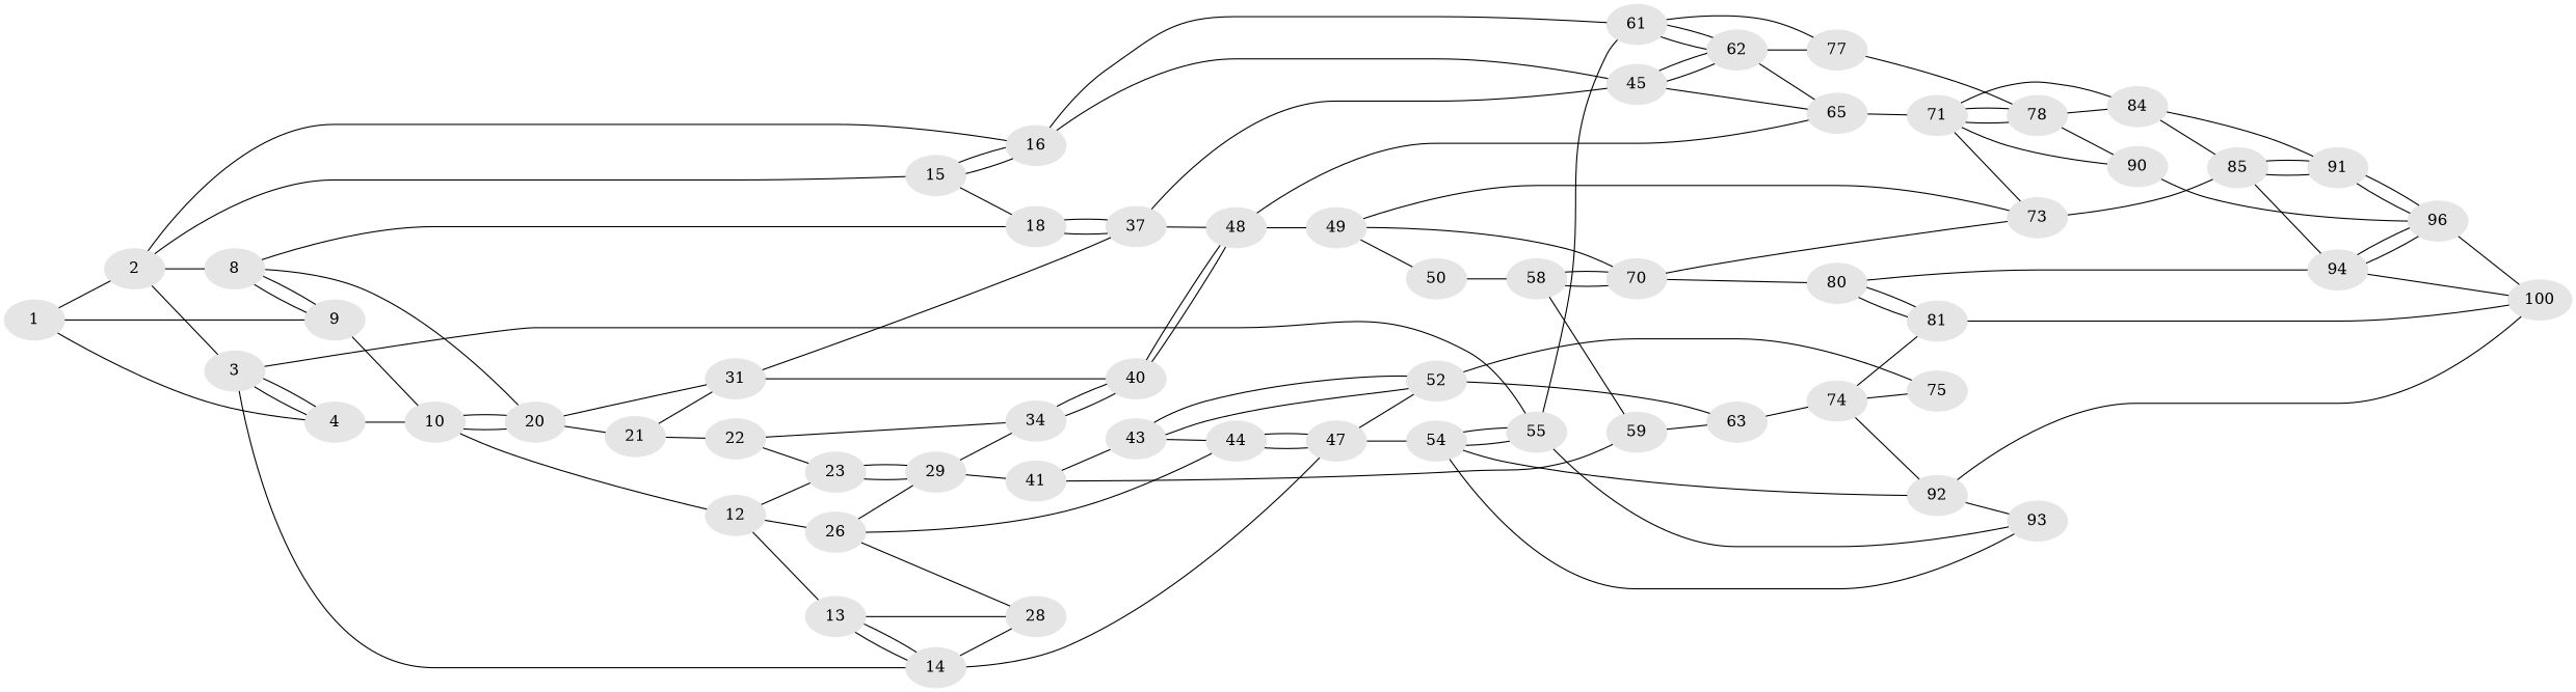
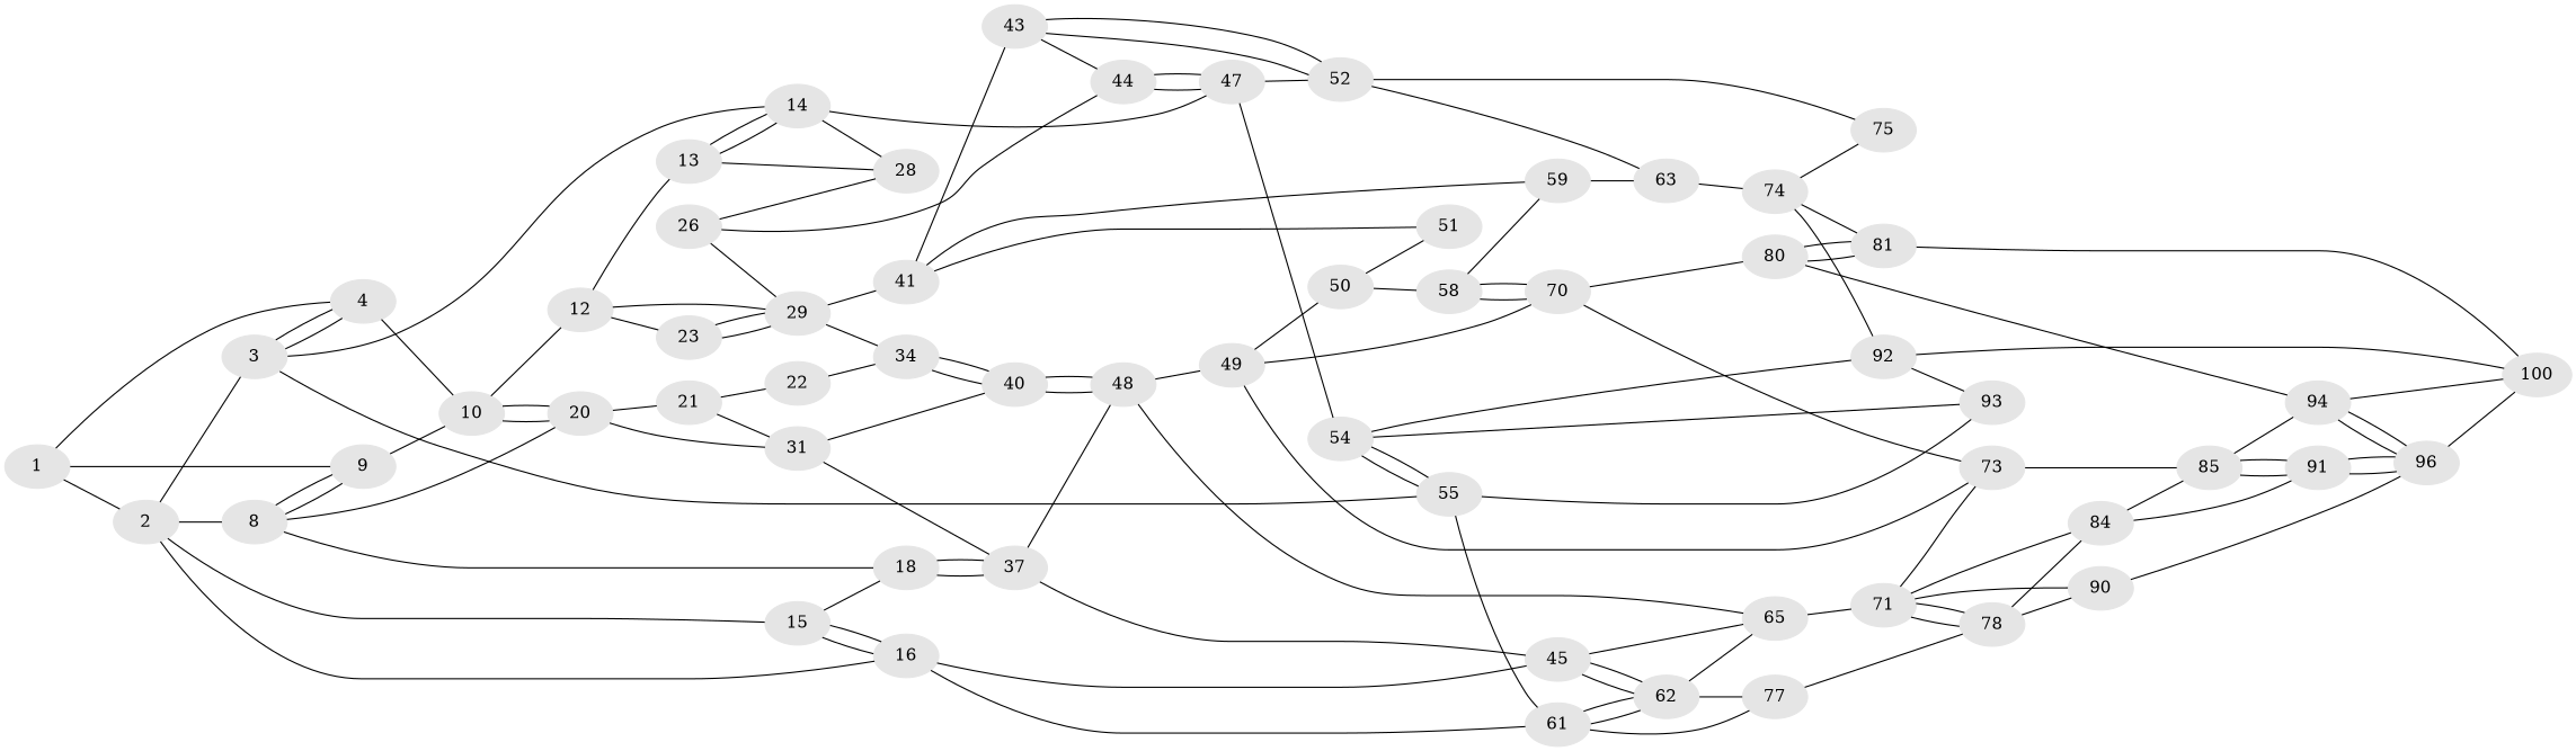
  graph {
    rankdir=LR
    node [color=gray90 style=filled]
    1 [super="+5"]
    2 [super="+7"]
    4 [super="+6"]
    9
    3
    8 [super="+19"]
    15 [super="+17"]
    16 [super="+36"]
    10 [super="+11"]
    14 [super="+30"]
    55
    18
    20 [super="+25"]
    45 [super="+46"]
    61
    28
    47 [super="+53"]
    93 [super="+97"]
    12 [super="+24"]
    37 [super="+38"]
    21 [super="+32"]
    31 [super="+39"]
    13
    23
    26 [super="+27"]
    29 [super="+35"]
    44
    52 [super="+64"]
    54 [super="+76"]
    62 [super="+68"]
    65 [super="+66"]
    77 [super="+89"]
    48 [super="+56"]
    22 [super="+33"]
    40
    34
    41 [super="+42"]
    43
+   51
    59 [super="+60"]
    49 [super="+69"]
    63 [super="+67"]
    75
    71 [super="+72"]
    92 [super="+99"]
    50 [super="+57"]
    70 [super="+79"]
    73 [super="+83"]
    58
    80
    85 [super="+86"]
    74 [super="+82"]
    78 [super="+87"]
    81
    84 [super="+88"]
    90
    94 [super="+95"]
    91
    100 [super="+101"]
    96 [super="+98"]
    1 -- 2
    1 -- 4
    1 -- 9
    2 -- 3
    2 -- 8
    2 -- 15
    2 -- 16
    4 -- 10
    9 -- 10
    3 -- 4
    3 -- 4
    3 -- 14
    3 -- 55
    8 -- 9
    8 -- 9
    8 -- 18
    8 -- 20
    15 -- 16 [weight=2]
    15 -- 16
    15 -- 18
    16 -- 45
    16 -- 61
    10 -- 20
    10 -- 20
    10 -- 12
    14 -- 28
    14 -- 47
    55 -- 61
    55 -- 93
    18 -- 37
    18 -- 37
    20 -- 21
    20 -- 31
    45 -- 62
    45 -- 62
    45 -- 65
    61 -- 62
    61 -- 62
    61 -- 77
    47 -- 52
    47 -- 54
    12 -- 13
    12 -- 23
-   12 -- 26
+   12 -- 29
    37 -- 45
    37 -- 48
    21 -- 31
    21 -- 22 [weight=2]
    31 -- 37
    31 -- 40
    13 -- 14
    13 -- 14
    13 -- 28
    23 -- 29
    23 -- 29
    26 -- 28
    26 -- 29
    26 -- 44
    29 -- 34
    29 -- 41
    44 -- 47
    44 -- 47
    52 -- 63
    52 -- 75
    54 -- 55
    54 -- 55
    54 -- 93
    54 -- 92
    62 -- 65
    62 -- 77
    65 -- 71
    77 -- 78
    48 -- 65
    48 -- 49
-   22 -- 23
    22 -- 34
    40 -- 48
    40 -- 48
    34 -- 40
    34 -- 40
    41 -- 43
+   41 -- 51
    41 -- 59
    43 -- 44
    43 -- 52
    43 -- 52
    59 -- 63 [weight=2]
    49 -- 50
    49 -- 70
    49 -- 73
    63 -- 74
    71 -- 73
    71 -- 78
    71 -- 78
    71 -- 84
    71 -- 90
    92 -- 93 [weight=2]
    92 -- 100
+   50 -- 51 [weight=2]
    50 -- 58
    70 -- 73
    70 -- 80
    73 -- 85
    58 -- 59
    58 -- 70
    58 -- 70
    80 -- 81
    80 -- 81
    80 -- 94
    85 -- 94
    85 -- 91
    85 -- 91
    74 -- 75
    74 -- 92
    74 -- 81
    78 -- 84
    78 -- 90
    81 -- 100
    84 -- 85
    84 -- 91
    90 -- 96
    94 -- 100
    94 -- 96
    94 -- 96
    91 -- 96
    91 -- 96
    96 -- 100
  }
